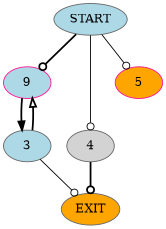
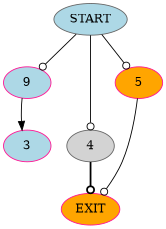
  digraph {
    node [color=deeppink fillcolor=lightblue style=filled]
    edge [arrowhead=odot style=bold]
    n1 [color=gray40 label=START]
    n2 [label=9]
    4 [color=gray40 fillcolor=lightgrey]
    5 [fillcolor=orange]
-   3 [color=gray40]
-   n6 [color=gray40 fillcolor=orange label=EXIT]
-   n1 -> n2
+   3
+   n6 [fillcolor=orange label=EXIT]
+   n1 -> n2 [style=solid]
    n1 -> 4 [style=solid]
    n1 -> 5 [style=solid]
-   n2 -> 3 [arrowhead=normal]
+   n2 -> 3 [arrowhead=normal style=solid]
    4 -> n6
-   3 -> n6 [style=solid]
-   3 -> n2 [arrowhead=onormal]
+   5 -> n6 [style=solid]
  }
